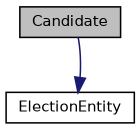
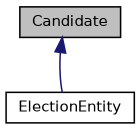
  digraph {
    node [color=black fontname=Helvetica fontsize=10 shape=record style=filled]
    n1 [fillcolor=grey75 fontcolor=black height=0.2 label=Candidate width=0.4]
    n2 [fillcolor=white height=0.2 label=ElectionEntity width=0.4]
-   n2 -> n1 [color=midnightblue dir=back fontname=Helvetica fontsize=10 labelfontname=Helvetica labelfontsize=10 style=solid]
+   n1 -> n2 [color=midnightblue dir=back fontname=Helvetica fontsize=10 labelfontname=Helvetica labelfontsize=10 style=solid]
  }
